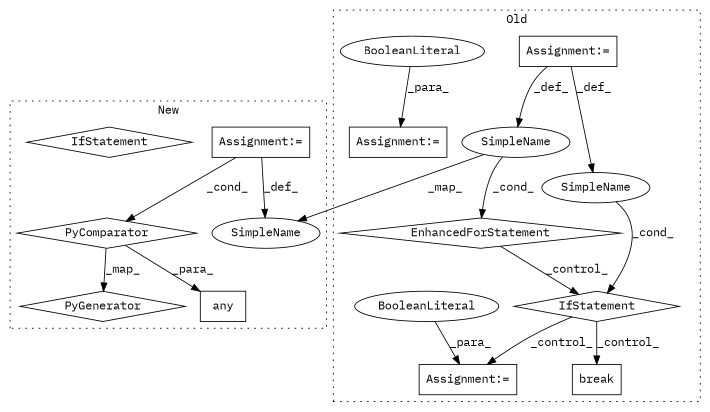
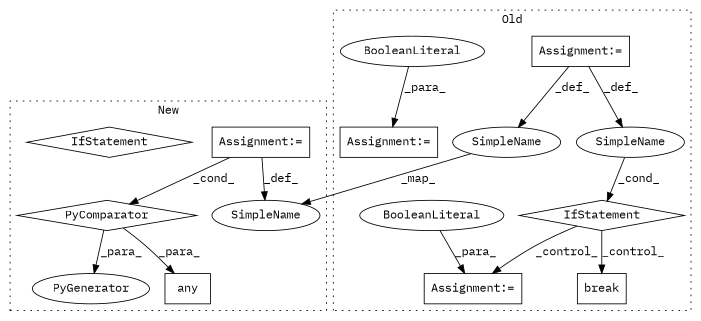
  digraph {
    fontname="IBM Plex Mono"
    node [a=7 fontname="IBM Plex Mono" l=1 s=19594 shape=box]
    edge [fontname="IBM Plex Mono"]
    n1 [a=10 l=6 label=break s=19187]
    n2 [a=25 l="4,2" label=IfStatement s="19094,19138" shape=diamond]
    n3 [a=42 label=SimpleName shape=ellipse l="" s=""]
-   n4 [a=70 l="57,2" label=EnhancedForStatement s="18999,19082" shape=diamond]
    n5 [l="57,2" label="Assignment:=" s="18999,19082"]
    n6 [a=42 label=SimpleName s=19060 shape=ellipse]
    n7 [label="Assignment:=" s=19170]
    n8 [a=9 l=4 label=BooleanLiteral s=19171 shape=ellipse]
    n9 [label="Assignment:=" s=18985]
    n10 [a=9 l=5 label=BooleanLiteral s=18986 shape=ellipse]
-   n11 [a=107 l=151 label=PyGenerator s=19483 shape=diamond]
+   n11 [a=107 l=151 label=PyGenerator s=19483 shape=ellipse]
    n12 [l=34 label="Assignment:="]
    n13 [a=113 l=34 label=PyComparator shape=diamond]
    n14 [a=42 label=SimpleName s=19597 shape=ellipse]
    n15 [a=25 l=34 label=IfStatement shape=diamond]
    n16 [a=32 l="15,-3" label=any s="19468,19634"]
    subgraph cluster_1 {
      label=Old
      style=dotted
      n1
      n2
      n3
-     n4
      n5
      n6
      n7
      n8
      n9
      n10
    }
    subgraph cluster_2 {
      label=New
      style=dotted
      n11
      n12
      n13
      n14
      n15
      n16
    }
    n2 -> n1 [label=_control_]
    n2 -> n7 [label=_control_]
    n3 -> n2 [label=_cond_]
-   n4 -> n2 [label=_control_]
    n5 -> n3 [label=_def_]
    n5 -> n6 [label=_def_]
-   n6 -> n4 [label=_cond_]
    n6 -> n14 [label=_map_]
    n8 -> n7 [label=_para_]
    n10 -> n9 [label=_para_]
    n12 -> n13 [label=_cond_]
    n12 -> n14 [label=_def_]
-   n13 -> n11 [label=_map_]
+   n13 -> n11 [label=_para_]
    n13 -> n16 [label=_para_]
  }
